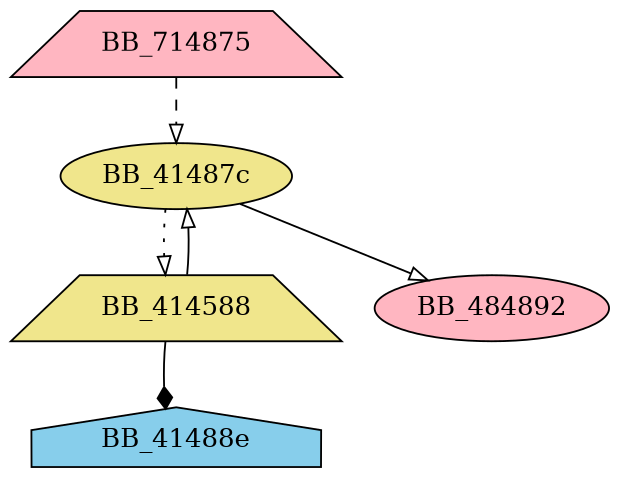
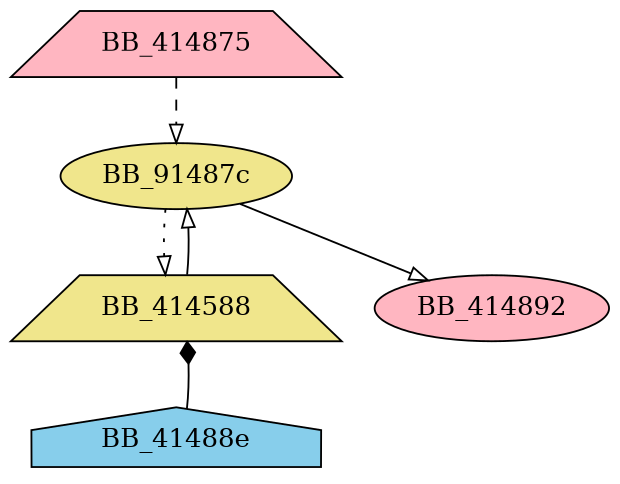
  digraph {
    node [fillcolor=khaki shape=ellipse style=filled]
    edge [arrowhead=onormal style=solid]
-   BB_41487c
-   BB_414875 [fillcolor=lightpink shape=trapezium label=BB_714875]
+   BB_41487c [label=BB_91487c]
+   BB_414875 [fillcolor=lightpink shape=trapezium]
    n3 [label=BB_414588 shape=trapezium]
-   BB_414892 [fillcolor=lightpink label=BB_484892]
+   BB_414892 [fillcolor=lightpink]
    BB_41488e [fillcolor=skyblue shape=house]
    BB_41487c -> n3 [style=dotted]
    BB_41487c -> BB_414892
    BB_414875 -> BB_41487c [style=dashed]
    n3 -> BB_41487c
-   n3 -> BB_41488e [arrowhead=diamond]
+   BB_41488e -> n3 [arrowhead=diamond]
  }
